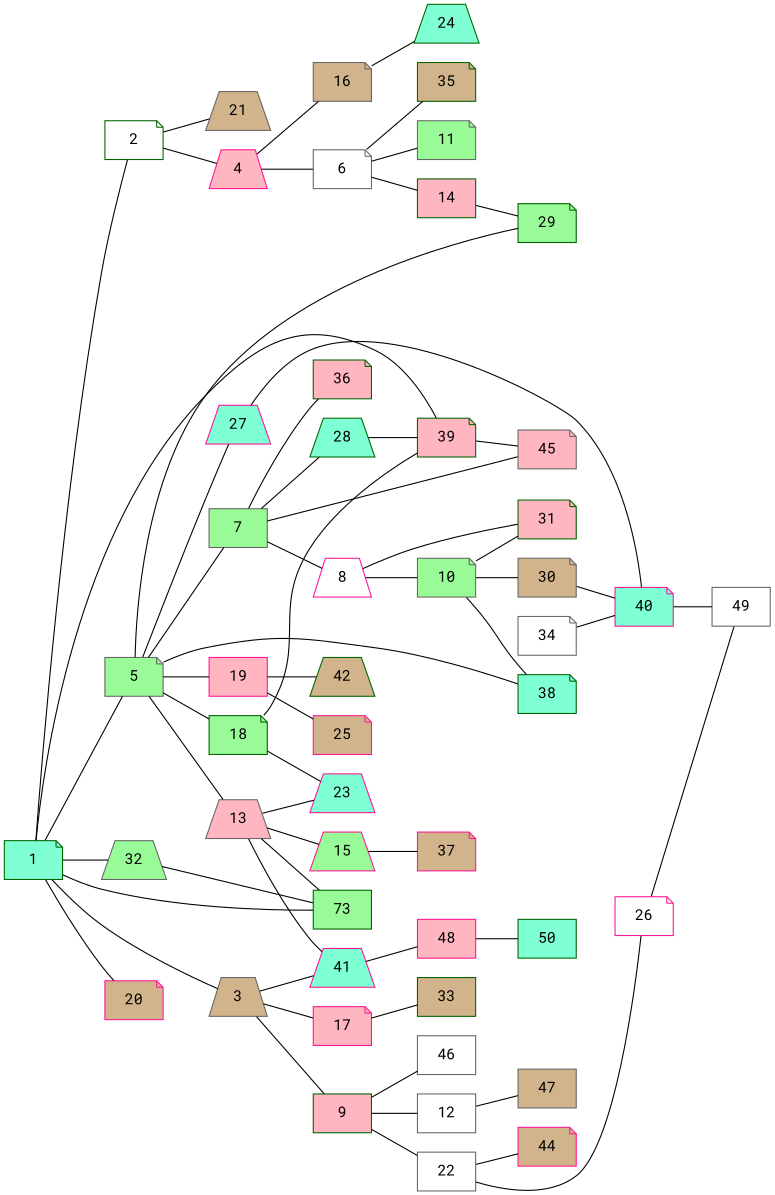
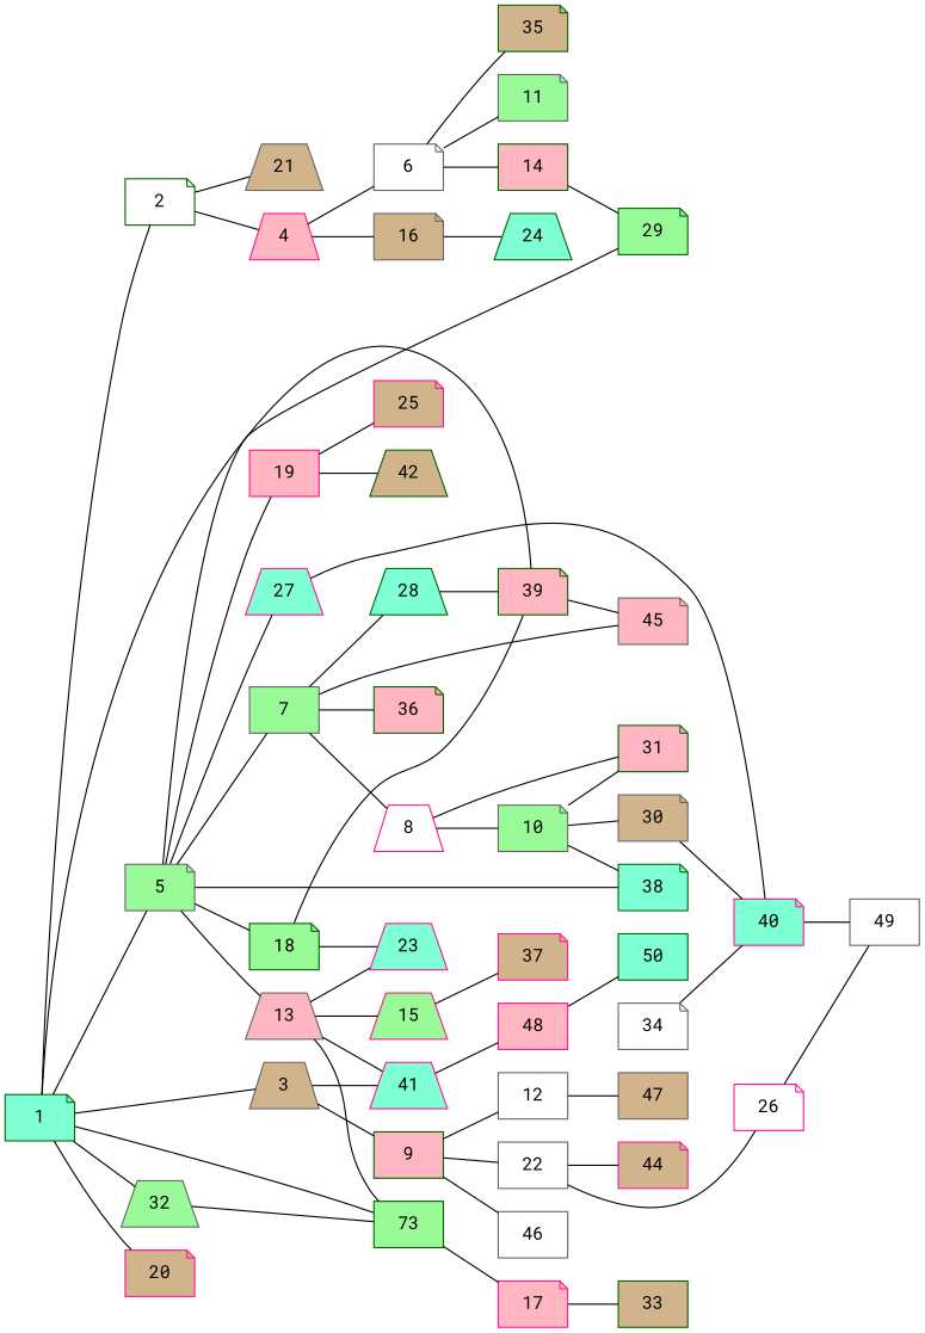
  graph {
    fontname="Roboto Mono"
    rankdir=LR
    node [color=gray40 fillcolor=tan fontname="Roboto Mono" shape=note style=filled]
    edge [fontname="Roboto Mono" weight=1.0]
    1 [color=darkgreen fillcolor=aquamarine]
    2 [color=darkgreen fillcolor=white]
    3 [shape=trapezium]
    5 [fillcolor=palegreen]
    20 [color=deeppink]
    32 [fillcolor=palegreen shape=trapezium]
    39 [color=darkgreen fillcolor=lightpink]
    n8 [color=darkgreen fillcolor=palegreen label=73 shape=box]
    4 [color=deeppink fillcolor=lightpink shape=trapezium]
    21 [shape=trapezium]
    9 [color=darkgreen fillcolor=lightpink shape=box]
    17 [color=deeppink fillcolor=lightpink]
    41 [color=deeppink fillcolor=aquamarine shape=trapezium]
    7 [fillcolor=palegreen shape=box]
    13 [fillcolor=lightpink shape=trapezium]
    18 [color=darkgreen fillcolor=palegreen]
    19 [color=deeppink fillcolor=lightpink shape=box]
    27 [color=deeppink fillcolor=aquamarine shape=trapezium]
    29 [color=darkgreen fillcolor=palegreen]
    38 [color=darkgreen fillcolor=aquamarine]
    45 [fillcolor=lightpink]
    6 [fillcolor=white]
    16
    12 [fillcolor=white shape=box]
    22 [fillcolor=white shape=box]
    46 [fillcolor=white shape=box]
    33 [color=darkgreen shape=box]
    48 [color=deeppink fillcolor=lightpink shape=box]
    11 [fillcolor=palegreen]
    14 [color=darkgreen fillcolor=lightpink shape=box]
    35 [color=darkgreen]
    24 [color=darkgreen fillcolor=aquamarine shape=trapezium]
    8 [color=deeppink fillcolor=white shape=trapezium]
    28 [color=darkgreen fillcolor=aquamarine shape=trapezium]
    36 [color=darkgreen fillcolor=lightpink]
    15 [color=deeppink fillcolor=palegreen shape=trapezium]
    23 [color=deeppink fillcolor=aquamarine shape=trapezium]
    25 [color=deeppink]
    42 [color=darkgreen shape=trapezium]
    40 [color=deeppink fillcolor=aquamarine]
    10 [fillcolor=palegreen]
    31 [color=darkgreen fillcolor=lightpink]
    30
    47 [shape=box]
    26 [color=deeppink fillcolor=white]
    44 [color=deeppink]
    37 [color=deeppink]
    34 [fillcolor=white]
    49 [fillcolor=white shape=box]
    50 [color=darkgreen fillcolor=aquamarine shape=box]
    1 -- 2
    1 -- 3
    1 -- 5
    1 -- 20
    1 -- 32 [weight=2.0]
    1 -- 39
    1 -- n8
    2 -- 4
    2 -- 21 [weight=2.0]
    3 -- 9
-   3 -- 17
+   n8 -- 17
    3 -- 41
    5 -- 7
    5 -- 13
    5 -- 18 [weight=2.0]
    5 -- 19
    5 -- 27
    5 -- 29
    5 -- 38
    32 -- n8
    39 -- 45
    4 -- 6
    4 -- 16
    9 -- 12
    9 -- 22 [weight=2.0]
    9 -- 46
    17 -- 33
    41 -- 48
    7 -- 45
    7 -- 8
    7 -- 28
    7 -- 36
    13 -- n8
    13 -- 41
    13 -- 15
    13 -- 23
    18 -- 39
    18 -- 23
    19 -- 25
    19 -- 42
    27 -- 40
    6 -- 11
    6 -- 14 [weight=2.0]
    6 -- 35
    16 -- 24
    12 -- 47
    22 -- 26
    22 -- 44
    48 -- 50
    14 -- 29
    8 -- 10 [weight=2.0]
    8 -- 31
    28 -- 39
    15 -- 37
    40 -- 49 [weight=2.0]
    10 -- 38
    10 -- 31
    10 -- 30
    30 -- 40
    26 -- 49
    34 -- 40
  }
